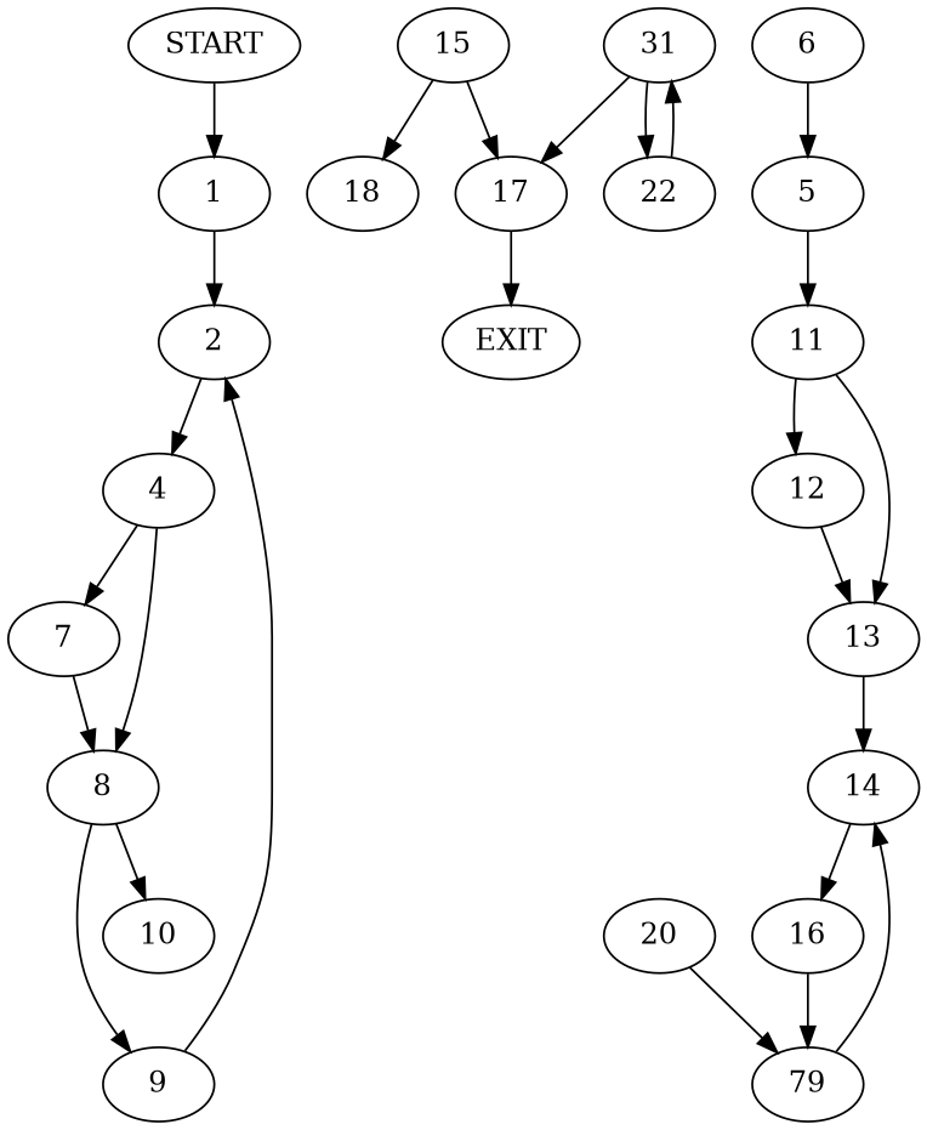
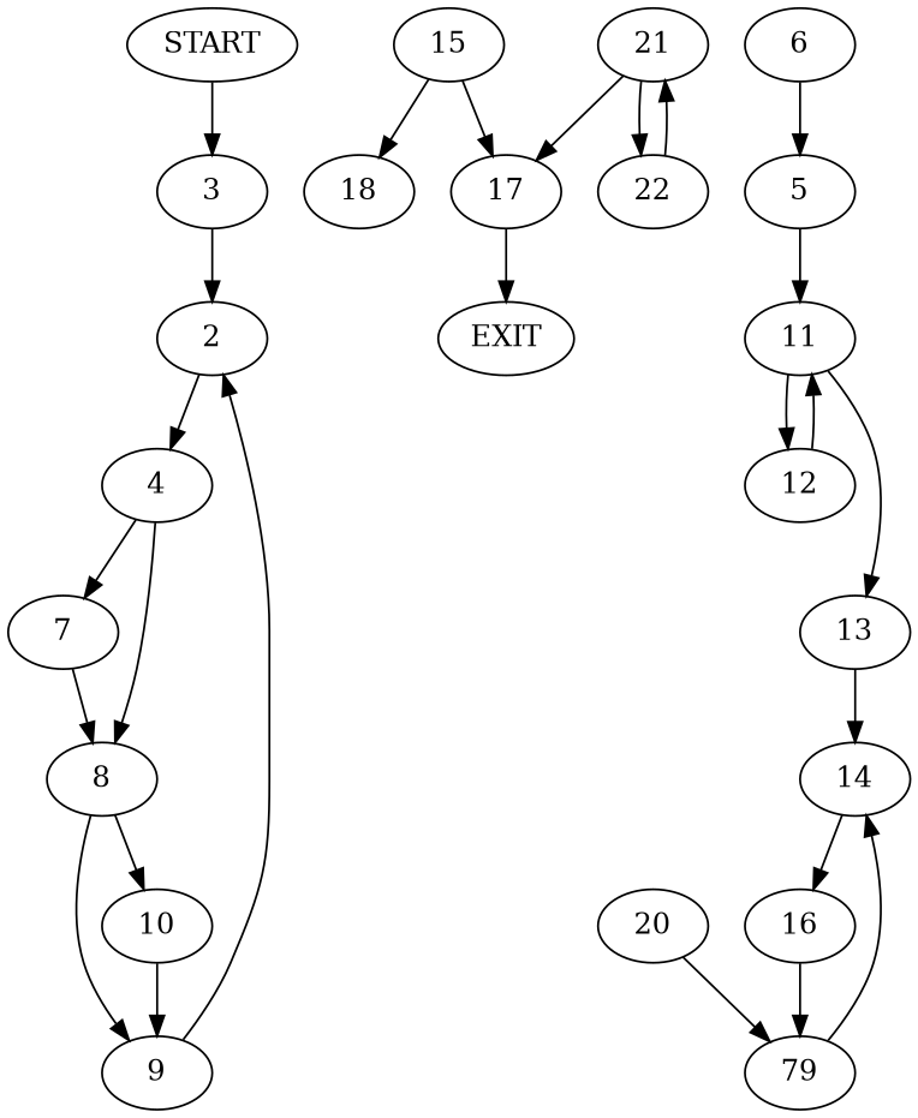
  digraph {
    n1 [label=START]
-   1
+   1 [label=3]
    2
    n4 [label=EXIT]
    4
    7
    8
    5
    11
    6
    9
    10
    12
    13
    14
    16
    15
    17
    18
    n20 [label=79]
    20
-   21 [label=31]
+   21
    22
    n1 -> 1
    1 -> 2
    2 -> 4
    4 -> 7
    4 -> 8
    7 -> 8
    8 -> 9
    8 -> 10
    5 -> 11
    11 -> 12
    11 -> 13
    6 -> 5
    9 -> 2
-   12 -> 13
+   10 -> 9
+   12 -> 11
    13 -> 14
    14 -> 16
    16 -> n20
    15 -> 17
    15 -> 18
    17 -> n4
    n20 -> 14
    20 -> n20
    21 -> 17
    21 -> 22
    22 -> 21
  }
